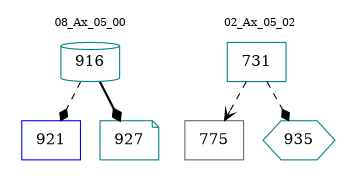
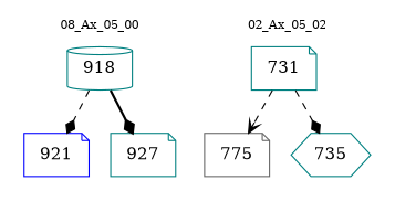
  digraph {
    node [color=teal shape=box]
    edge [arrowhead=diamond color=black style=dashed]
-   n1 [label=916 shape=cylinder]
-   n2 [color=blue label=921]
+   n1 [label=918 shape=cylinder]
+   n2 [color=blue label=921 shape=note]
    n3 [label=927 shape=note]
-   n4 [label=731]
-   n5 [color=gray40 label=775]
-   n6 [label=935 shape=hexagon]
+   n4 [label=731 shape=note]
+   n5 [color=gray40 label=775 shape=note]
+   n6 [label=735 shape=hexagon]
    subgraph cluster_1 {
      color=white
      fontsize=10
      label="08_Ax_05_00"
      n1
      n2
      n3
    }
    subgraph cluster_2 {
      color=white
      fontsize=10
      label="02_Ax_05_02"
      n4
      n5
      n6
    }
    n1 -> n2
    n1 -> n3 [style=bold]
    n4 -> n5 [arrowhead=vee]
    n4 -> n6
  }
